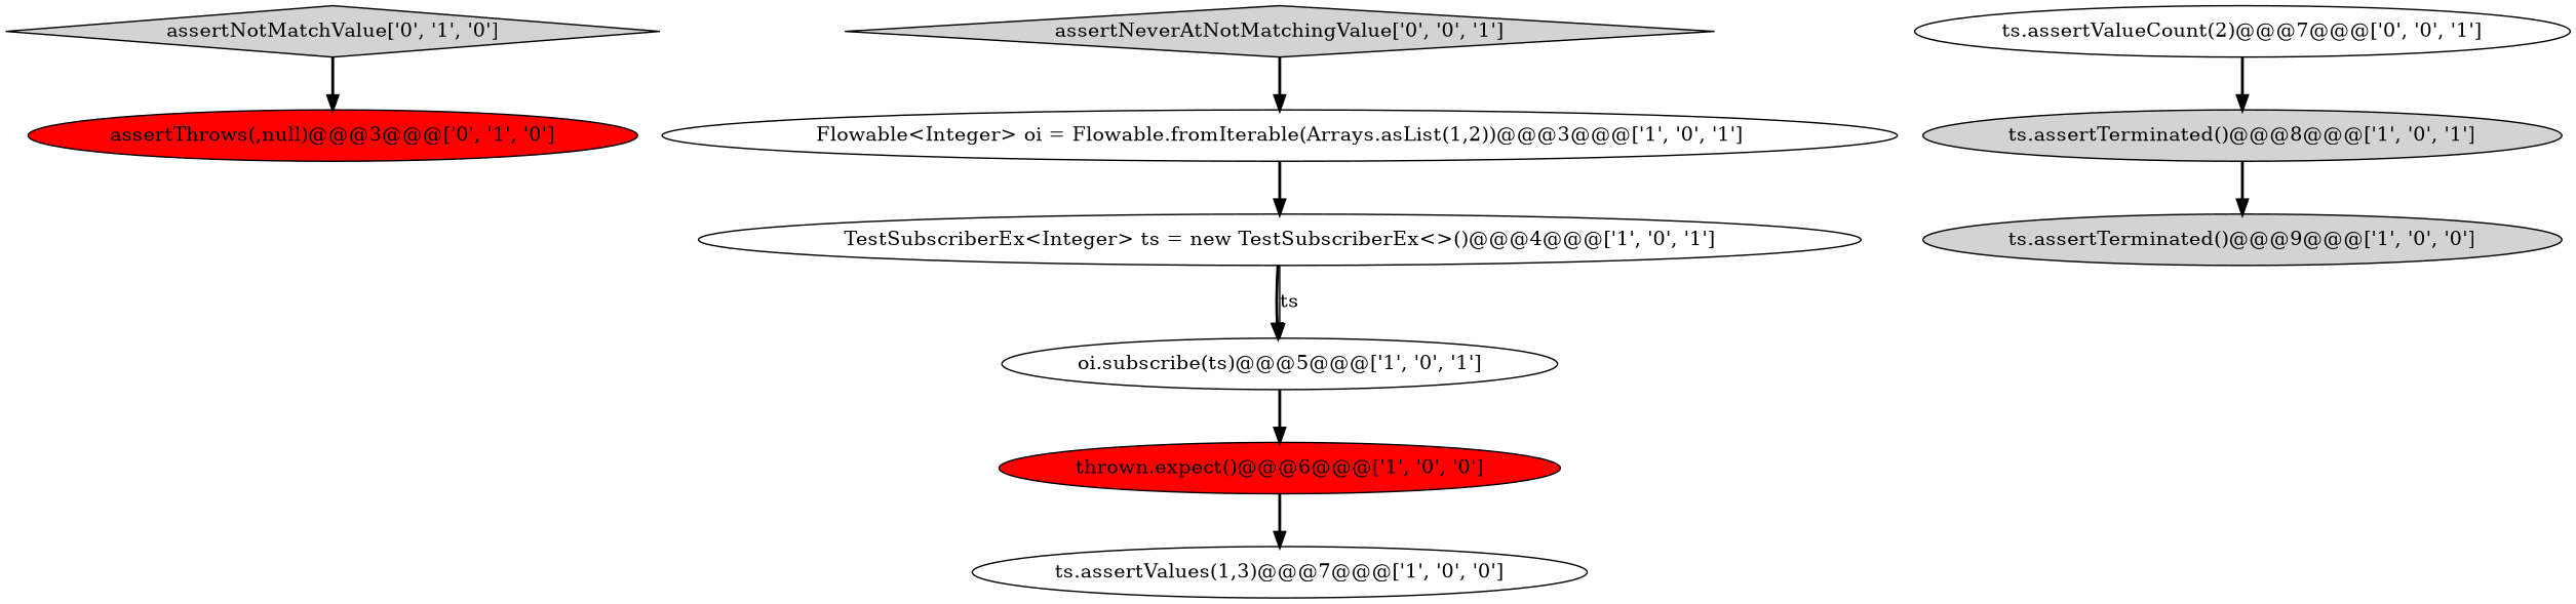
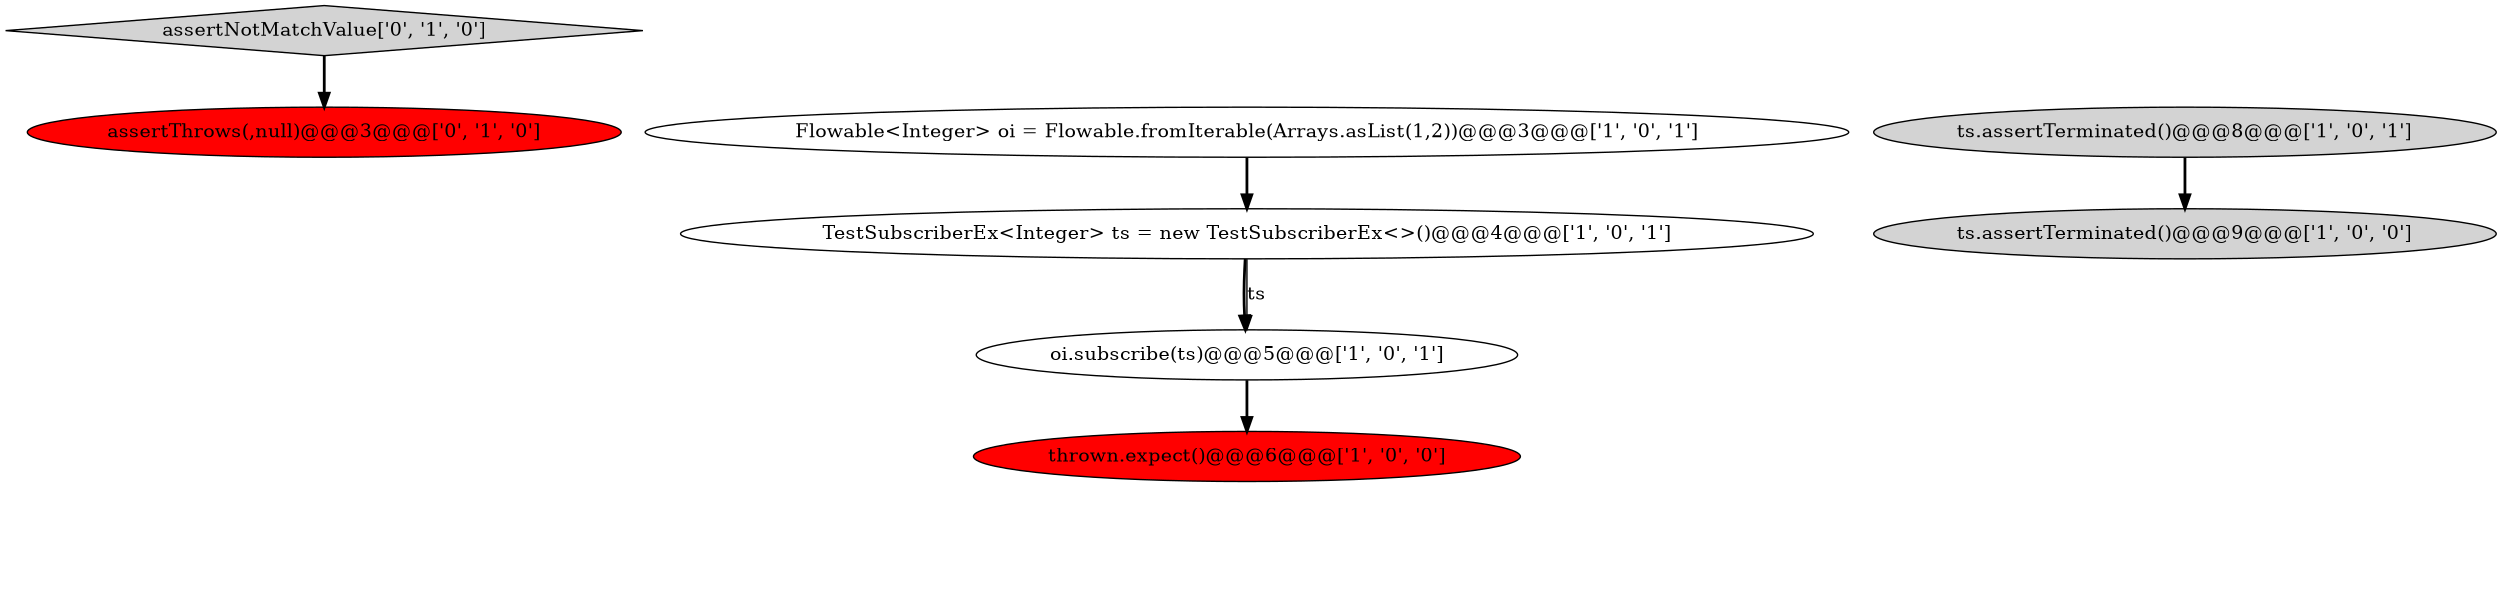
  digraph {
    node [fillcolor=white shape=ellipse style=filled]
    edge [style=bold]
    n1 [fillcolor=red label="assertThrows(,null)@@@3@@@['0', '1', '0']"]
    n2 [fillcolor=red label="thrown.expect()@@@6@@@['1', '0', '0']"]
-   n3 [label="ts.assertValues(1,3)@@@7@@@['1', '0', '0']"]
    n4 [fillcolor=lightgray label="ts.assertTerminated()@@@8@@@['1', '0', '1']"]
    n5 [fillcolor=lightgray label="ts.assertTerminated()@@@9@@@['1', '0', '0']"]
-   n6 [label="ts.assertValueCount(2)@@@7@@@['0', '0', '1']"]
    n7 [label="Flowable<Integer> oi = Flowable.fromIterable(Arrays.asList(1,2))@@@3@@@['1', '0', '1']"]
    n8 [label="TestSubscriberEx<Integer> ts = new TestSubscriberEx<>()@@@4@@@['1', '0', '1']"]
    n9 [label="oi.subscribe(ts)@@@5@@@['1', '0', '1']"]
-   n10 [fillcolor=lightgray label="assertNeverAtNotMatchingValue['0', '0', '1']" shape=diamond]
    n11 [fillcolor=lightgray label="assertNotMatchValue['0', '1', '0']" shape=diamond]
-   n2 -> n3
    n4 -> n5
-   n6 -> n4
    n7 -> n8
    n8 -> n9
    n8 -> n9 [label=ts style=solid]
    n9 -> n2
-   n10 -> n7
    n11 -> n1
  }
